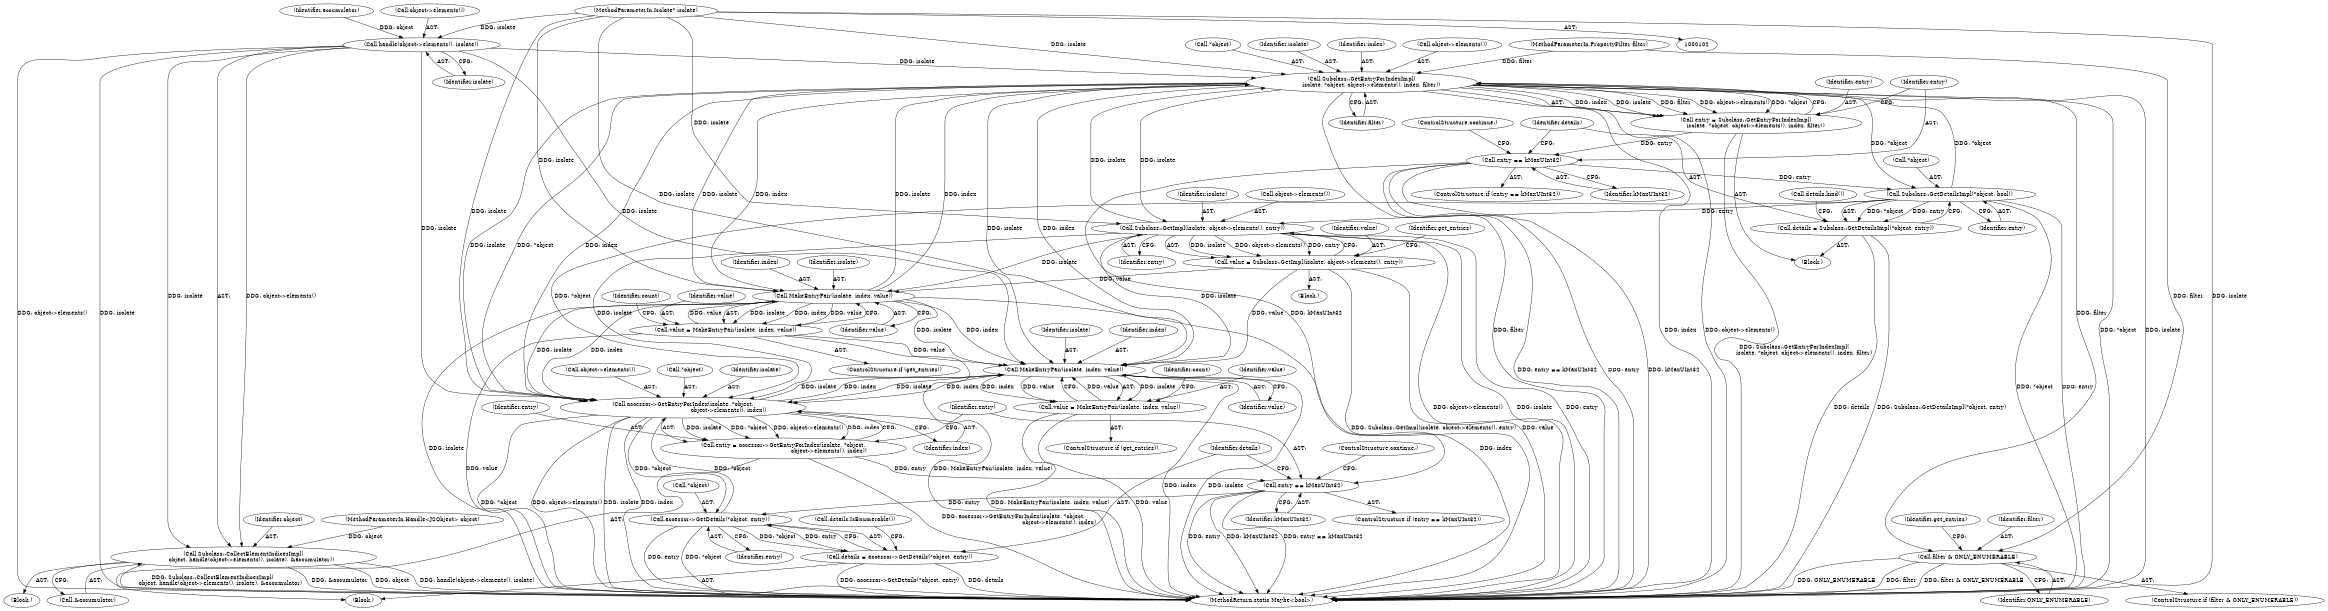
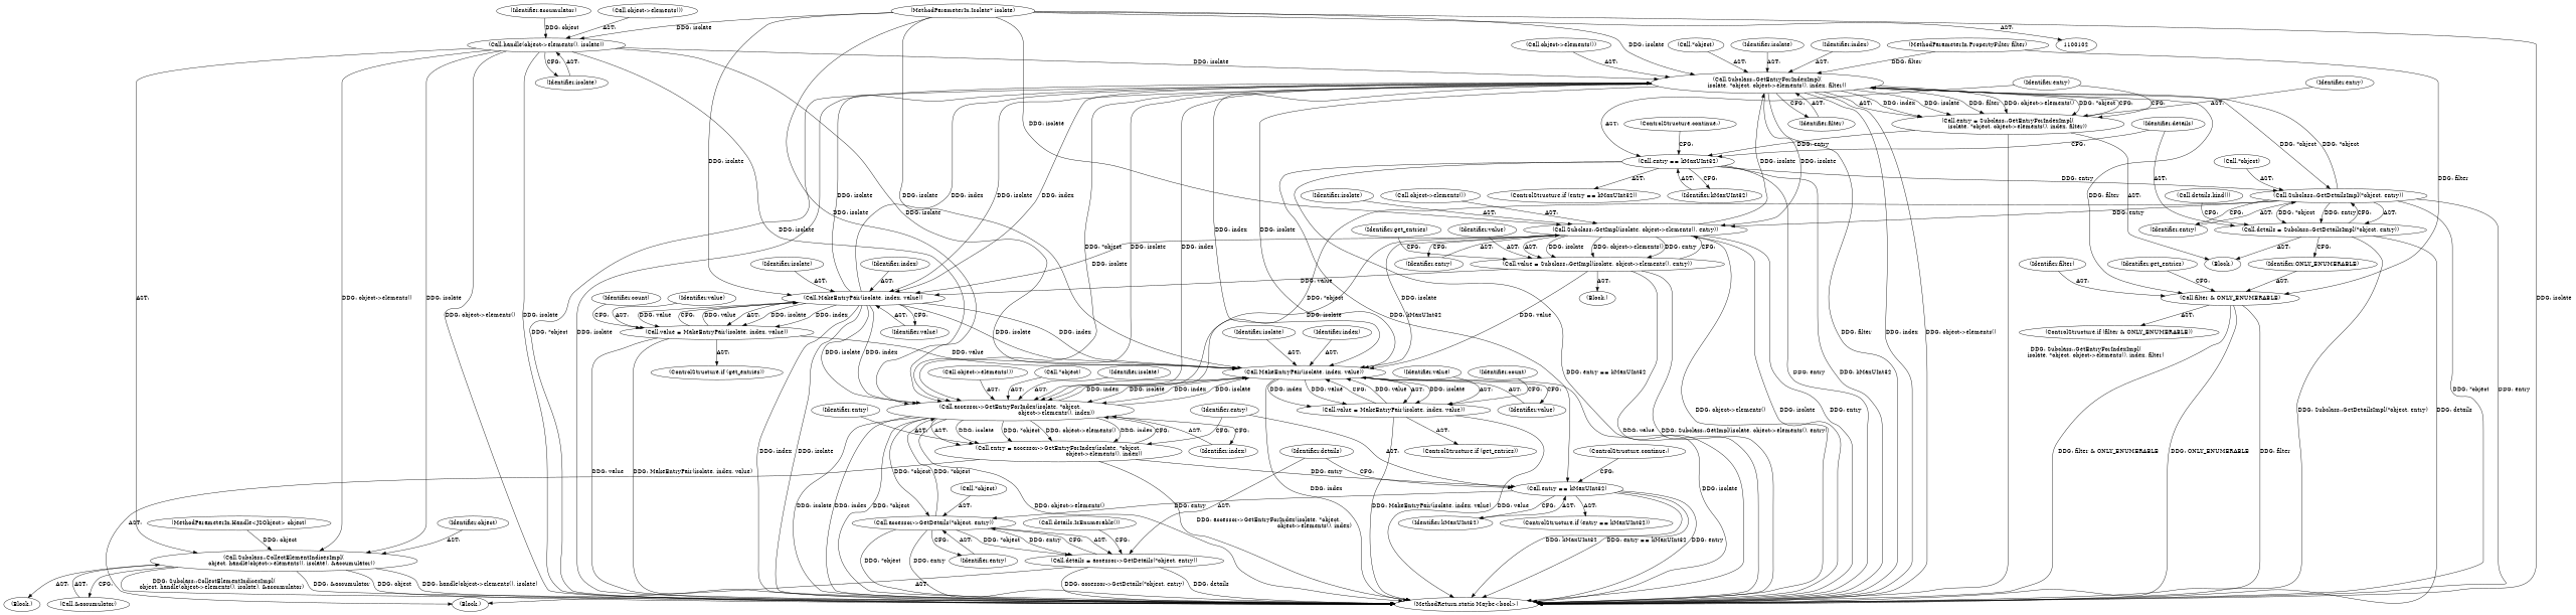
  digraph {
    n1 [label="(Call,handle(object->elements(), isolate))"]
    n2 [label="(Call,Subclass::CollectElementIndicesImpl(\n         object, handle(object->elements(), isolate), &accumulator))"]
    n3 [label="(Call,Subclass::GetEntryForIndexImpl(\n           isolate, *object, object->elements(), index, filter))"]
    n4 [label="(Call,MakeEntryPair(isolate, index, value))"]
    n5 [label="(Call,accessor->GetEntryForIndex(isolate, *object,\n                                                    object->elements(), index))"]
    n6 [label="(MethodReturn,static Maybe<bool>)"]
    n7 [label="(Identifier,isolate)"]
    n8 [label="(Block,)"]
    n9 [label="(Call,&accumulator)"]
    n10 [label="(Call,Subclass::GetImpl(isolate, object->elements(), entry))"]
    n11 [label="(Call,MakeEntryPair(isolate, index, value))"]
    n12 [label="(Call,entry = Subclass::GetEntryForIndexImpl(\n           isolate, *object, object->elements(), index, filter))"]
-   n13 [label="(Call,Subclass::GetDetailsImpl(*object, bool))"]
+   n13 [label="(Call,Subclass::GetDetailsImpl(*object, entry))"]
    n14 [label="(Call,filter & ONLY_ENUMERABLE)"]
    n15 [label="(Identifier,filter)"]
    n16 [label="(Call,value = MakeEntryPair(isolate, index, value))"]
    n17 [label="(Identifier,value)"]
    n18 [label="(Call,entry = accessor->GetEntryForIndex(isolate, *object,\n                                                    object->elements(), index))"]
    n19 [label="(Call,accessor->GetDetails(*object, entry))"]
    n20 [label="(Identifier,index)"]
    n21 [label="(MethodParameterIn,Isolate* isolate)"]
-   1000102
+   1000102 [label=1100102]
    n23 [label="(Call,value = Subclass::GetImpl(isolate, object->elements(), entry))"]
    n24 [label="(Identifier,entry)"]
    n25 [label="(Call,value = MakeEntryPair(isolate, index, value))"]
    n26 [label="(Identifier,value)"]
    n27 [label="(Call,entry == kMaxUInt32)"]
    n28 [label="(Block,)"]
    n29 [label="(Call,details = Subclass::GetDetailsImpl(*object, entry))"]
    n30 [label="(Identifier,entry)"]
    n31 [label="(Identifier,ONLY_ENUMERABLE)"]
    n32 [label="(ControlStructure,if (filter & ONLY_ENUMERABLE))"]
    n33 [label="(Call,entry == kMaxUInt32)"]
    n34 [label="(ControlStructure,if (entry == kMaxUInt32))"]
    n35 [label="(Identifier,kMaxUInt32)"]
    n36 [label="(Identifier,kMaxUInt32)"]
    n37 [label="(ControlStructure,if (entry == kMaxUInt32))"]
    n38 [label="(Block,)"]
    n39 [label="(ControlStructure,if (get_entries))"]
    n40 [label="(ControlStructure,if (get_entries))"]
    n41 [label="(Block,)"]
    n42 [label="(Call,details = accessor->GetDetails(*object, entry))"]
    n43 [label="(Identifier,entry)"]
    n44 [label="(MethodParameterIn,PropertyFilter filter)"]
    n45 [label="(Identifier,object)"]
    n46 [label="(Identifier,count)"]
    n47 [label="(Call,details.kind())"]
    n48 [label="(Identifier,isolate)"]
    n49 [label="(ControlStructure,continue;)"]
    n50 [label="(Identifier,count)"]
    n51 [label="(Identifier,details)"]
    n52 [label="(Call,object->elements())"]
    n53 [label="(Identifier,get_entries)"]
    n54 [label="(Identifier,index)"]
    n55 [label="(Call,*object)"]
    n56 [label="(Identifier,filter)"]
    n57 [label="(Identifier,value)"]
    n58 [label="(Call,object->elements())"]
    n59 [label="(Identifier,details)"]
    n60 [label="(Identifier,isolate)"]
    n61 [label="(Identifier,entry)"]
    n62 [label="(Identifier,index)"]
    n63 [label="(Identifier,entry)"]
    n64 [label="(Call,object->elements())"]
    n65 [label="(Call,*object)"]
    n66 [label="(Call,*object)"]
    n67 [label="(Identifier,isolate)"]
    n68 [label="(Identifier,index)"]
    n69 [label="(Identifier,value)"]
    n70 [label="(Identifier,entry)"]
    n71 [label="(Identifier,isolate)"]
    n72 [label="(Identifier,isolate)"]
    n73 [label="(Identifier,get_entries)"]
    n74 [label="(Identifier,entry)"]
    n75 [label="(Call,*object)"]
    n76 [label="(ControlStructure,continue;)"]
    n77 [label="(MethodParameterIn,Handle<JSObject> object)"]
    n78 [label="(Identifier,accumulator)"]
    n79 [label="(Identifier,value)"]
    n80 [label="(Call,details.IsEnumerable())"]
    n81 [label="(Call,object->elements())"]
    n1 -> n2 [label="AST: "]
    n1 -> n2 [label="DDG: object->elements()"]
    n1 -> n2 [label="DDG: isolate"]
    n1 -> n3 [label="DDG: isolate"]
    n1 -> n4 [label="DDG: isolate"]
    n1 -> n5 [label="DDG: isolate"]
    n1 -> n6 [label="DDG: object->elements()"]
    n1 -> n6 [label="DDG: isolate"]
    n1 -> n7 [label="CFG: "]
    n2 -> n6 [label="DDG: handle(object->elements(), isolate)"]
    n2 -> n6 [label="DDG: Subclass::CollectElementIndicesImpl(\n         object, handle(object->elements(), isolate), &accumulator)"]
    n2 -> n6 [label="DDG: &accumulator"]
    n2 -> n6 [label="DDG: object"]
    n2 -> n8 [label="AST: "]
    n2 -> n9 [label="CFG: "]
    n3 -> n4 [label="DDG: isolate"]
    n3 -> n4 [label="DDG: index"]
    n3 -> n5 [label="DDG: isolate"]
    n3 -> n5 [label="DDG: *object"]
    n3 -> n5 [label="DDG: index"]
    n3 -> n6 [label="DDG: *object"]
    n3 -> n6 [label="DDG: isolate"]
    n3 -> n6 [label="DDG: filter"]
    n3 -> n6 [label="DDG: index"]
    n3 -> n6 [label="DDG: object->elements()"]
    n3 -> n10 [label="DDG: isolate"]
    n3 -> n11 [label="DDG: isolate"]
    n3 -> n11 [label="DDG: index"]
    n3 -> n12 [label="AST: "]
    n3 -> n12 [label="DDG: index"]
    n3 -> n12 [label="DDG: isolate"]
    n3 -> n12 [label="DDG: filter"]
    n3 -> n12 [label="DDG: object->elements()"]
    n3 -> n12 [label="DDG: *object"]
    n3 -> n13 [label="DDG: *object"]
    n3 -> n14 [label="DDG: filter"]
    n3 -> n15 [label="CFG: "]
    n4 -> n5 [label="DDG: isolate"]
    n4 -> n5 [label="DDG: index"]
    n4 -> n6 [label="DDG: index"]
    n4 -> n6 [label="DDG: isolate"]
    n4 -> n16 [label="AST: "]
    n4 -> n16 [label="DDG: isolate"]
    n4 -> n16 [label="DDG: index"]
    n4 -> n16 [label="DDG: value"]
    n4 -> n17 [label="CFG: "]
    n5 -> n4 [label="DDG: isolate"]
    n5 -> n4 [label="DDG: index"]
    n5 -> n6 [label="DDG: isolate"]
    n5 -> n6 [label="DDG: index"]
    n5 -> n6 [label="DDG: *object"]
    n5 -> n6 [label="DDG: object->elements()"]
    n5 -> n18 [label="AST: "]
    n5 -> n18 [label="DDG: isolate"]
    n5 -> n18 [label="DDG: *object"]
    n5 -> n18 [label="DDG: object->elements()"]
    n5 -> n18 [label="DDG: index"]
    n5 -> n19 [label="DDG: *object"]
    n5 -> n20 [label="CFG: "]
    n7 -> n1 [label="AST: "]
    n9 -> n2 [label="AST: "]
    n10 -> n3 [label="DDG: isolate"]
    n10 -> n4 [label="DDG: isolate"]
    n10 -> n5 [label="DDG: isolate"]
    n10 -> n6 [label="DDG: object->elements()"]
    n10 -> n6 [label="DDG: isolate"]
    n10 -> n6 [label="DDG: entry"]
    n10 -> n11 [label="DDG: isolate"]
    n10 -> n23 [label="AST: "]
    n10 -> n23 [label="DDG: isolate"]
    n10 -> n23 [label="DDG: object->elements()"]
    n10 -> n23 [label="DDG: entry"]
    n10 -> n24 [label="CFG: "]
    n11 -> n3 [label="DDG: isolate"]
    n11 -> n3 [label="DDG: index"]
    n11 -> n4 [label="DDG: isolate"]
    n11 -> n4 [label="DDG: index"]
    n11 -> n5 [label="DDG: isolate"]
    n11 -> n5 [label="DDG: index"]
    n11 -> n6 [label="DDG: index"]
    n11 -> n6 [label="DDG: isolate"]
    n11 -> n25 [label="AST: "]
    n11 -> n25 [label="DDG: isolate"]
    n11 -> n25 [label="DDG: index"]
    n11 -> n25 [label="DDG: value"]
    n11 -> n26 [label="CFG: "]
    n12 -> n3 [label="CFG: "]
    n12 -> n6 [label="DDG: Subclass::GetEntryForIndexImpl(\n           isolate, *object, object->elements(), index, filter)"]
    n12 -> n27 [label="DDG: entry"]
    n12 -> n28 [label="AST: "]
    n13 -> n3 [label="DDG: *object"]
    n13 -> n5 [label="DDG: *object"]
    n13 -> n6 [label="DDG: *object"]
    n13 -> n6 [label="DDG: entry"]
    n13 -> n10 [label="DDG: entry"]
    n13 -> n29 [label="AST: "]
    n13 -> n29 [label="DDG: *object"]
    n13 -> n29 [label="DDG: entry"]
    n13 -> n30 [label="CFG: "]
    n14 -> n6 [label="DDG: filter"]
    n14 -> n6 [label="DDG: filter & ONLY_ENUMERABLE"]
    n14 -> n6 [label="DDG: ONLY_ENUMERABLE"]
-   n14 -> n31 [label="CFG: "]
+   n29 -> n31 [label="CFG: "]
    n14 -> n32 [label="AST: "]
    n15 -> n3 [label="AST: "]
    n16 -> n4 [label="CFG: "]
    n16 -> n4 [label="DDG: value"]
    n16 -> n6 [label="DDG: MakeEntryPair(isolate, index, value)"]
    n16 -> n6 [label="DDG: value"]
    n16 -> n40 [label="AST: "]
    n17 -> n4 [label="AST: "]
    n18 -> n5 [label="CFG: "]
    n18 -> n6 [label="DDG: accessor->GetEntryForIndex(isolate, *object,\n                                                    object->elements(), index)"]
    n18 -> n33 [label="DDG: entry"]
    n18 -> n41 [label="AST: "]
    n19 -> n5 [label="DDG: *object"]
    n19 -> n6 [label="DDG: *object"]
    n19 -> n6 [label="DDG: entry"]
    n19 -> n42 [label="AST: "]
    n19 -> n42 [label="DDG: *object"]
    n19 -> n42 [label="DDG: entry"]
    n19 -> n43 [label="CFG: "]
    n20 -> n5 [label="AST: "]
    n21 -> n1 [label="DDG: isolate"]
    n21 -> n3 [label="DDG: isolate"]
    n21 -> n4 [label="DDG: isolate"]
    n21 -> n5 [label="DDG: isolate"]
    n21 -> n6 [label="DDG: isolate"]
    n21 -> n10 [label="DDG: isolate"]
    n21 -> n11 [label="DDG: isolate"]
    n21 -> 1000102 [label="AST: "]
    n23 -> n4 [label="DDG: value"]
    n23 -> n6 [label="DDG: Subclass::GetImpl(isolate, object->elements(), entry)"]
    n23 -> n6 [label="DDG: value"]
    n23 -> n10 [label="CFG: "]
    n23 -> n11 [label="DDG: value"]
    n23 -> n38 [label="AST: "]
    n24 -> n10 [label="AST: "]
    n25 -> n4 [label="DDG: value"]
    n25 -> n6 [label="DDG: value"]
    n25 -> n6 [label="DDG: MakeEntryPair(isolate, index, value)"]
    n25 -> n11 [label="CFG: "]
    n25 -> n11 [label="DDG: value"]
    n25 -> n39 [label="AST: "]
    n26 -> n11 [label="AST: "]
    n27 -> n6 [label="DDG: entry"]
    n27 -> n6 [label="DDG: kMaxUInt32"]
    n27 -> n6 [label="DDG: entry == kMaxUInt32"]
    n27 -> n13 [label="DDG: entry"]
    n27 -> n33 [label="DDG: kMaxUInt32"]
    n27 -> n34 [label="AST: "]
    n27 -> n35 [label="CFG: "]
    n29 -> n6 [label="DDG: Subclass::GetDetailsImpl(*object, entry)"]
    n29 -> n6 [label="DDG: details"]
    n29 -> n13 [label="CFG: "]
    n29 -> n28 [label="AST: "]
    n30 -> n13 [label="AST: "]
    n31 -> n14 [label="AST: "]
    n33 -> n6 [label="DDG: kMaxUInt32"]
    n33 -> n6 [label="DDG: entry == kMaxUInt32"]
    n33 -> n6 [label="DDG: entry"]
    n33 -> n19 [label="DDG: entry"]
    n33 -> n36 [label="CFG: "]
    n33 -> n37 [label="AST: "]
    n35 -> n27 [label="AST: "]
    n36 -> n33 [label="AST: "]
    n42 -> n6 [label="DDG: accessor->GetDetails(*object, entry)"]
    n42 -> n6 [label="DDG: details"]
    n42 -> n19 [label="CFG: "]
    n42 -> n41 [label="AST: "]
    n43 -> n19 [label="AST: "]
    n44 -> n3 [label="DDG: filter"]
    n44 -> n14 [label="DDG: filter"]
    n45 -> n2 [label="AST: "]
    n46 -> n25 [label="CFG: "]
    n47 -> n29 [label="CFG: "]
    n48 -> n10 [label="AST: "]
    n49 -> n33 [label="CFG: "]
    n50 -> n16 [label="CFG: "]
    n51 -> n27 [label="CFG: "]
    n51 -> n29 [label="AST: "]
    n52 -> n1 [label="AST: "]
    n53 -> n14 [label="CFG: "]
    n54 -> n11 [label="AST: "]
    n55 -> n3 [label="AST: "]
    n56 -> n14 [label="AST: "]
    n57 -> n23 [label="AST: "]
    n58 -> n10 [label="AST: "]
    n59 -> n33 [label="CFG: "]
    n59 -> n42 [label="AST: "]
    n60 -> n3 [label="AST: "]
    n61 -> n12 [label="AST: "]
    n62 -> n3 [label="AST: "]
    n63 -> n12 [label="CFG: "]
    n63 -> n27 [label="AST: "]
    n64 -> n5 [label="AST: "]
    n65 -> n19 [label="AST: "]
    n66 -> n5 [label="AST: "]
    n67 -> n4 [label="AST: "]
    n68 -> n4 [label="AST: "]
    n69 -> n16 [label="AST: "]
    n70 -> n18 [label="AST: "]
    n71 -> n5 [label="AST: "]
    n72 -> n11 [label="AST: "]
    n73 -> n23 [label="CFG: "]
    n74 -> n18 [label="CFG: "]
    n74 -> n33 [label="AST: "]
    n75 -> n13 [label="AST: "]
    n76 -> n27 [label="CFG: "]
    n77 -> n2 [label="DDG: object"]
    n78 -> n1 [label="DDG: object"]
    n79 -> n25 [label="AST: "]
    n80 -> n42 [label="CFG: "]
    n81 -> n3 [label="AST: "]
  }
